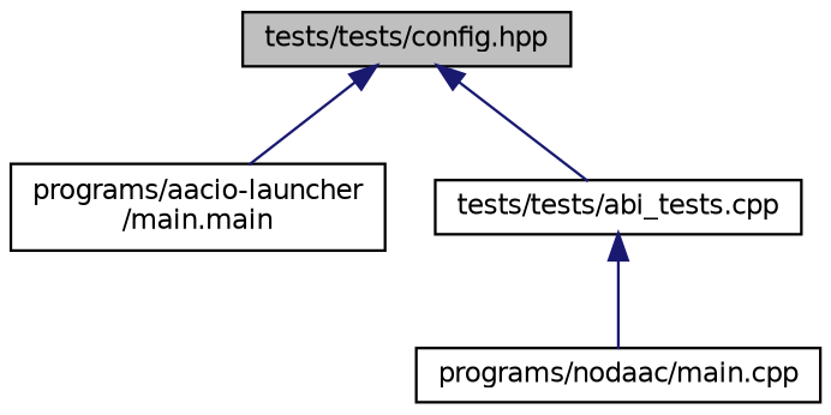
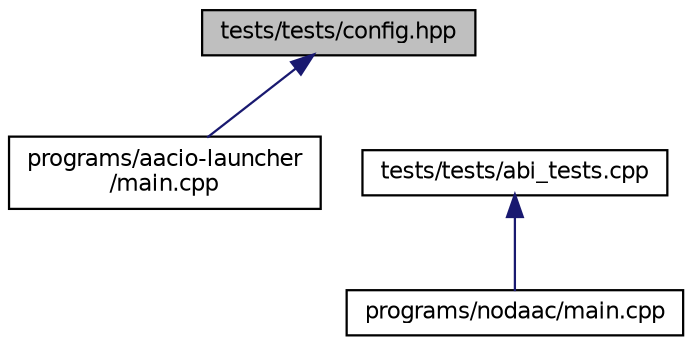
  digraph {
    node [color=black fillcolor=white fontname=Helvetica fontsize=10 shape=record style=filled]
    edge [color=midnightblue dir=back fontname=Helvetica fontsize=10 labelfontname=Helvetica labelfontsize=10 style=solid]
    n1 [fillcolor=grey75 fontcolor=black height=0.2 label="tests/tests/config.hpp" width=0.4]
-   n2 [height=0.2 label="programs/aacio-launcher\l/main.main" width=0.4]
+   n2 [height=0.2 label="programs/aacio-launcher\l/main.cpp" width=0.4]
    n3 [height=0.2 label="tests/tests/abi_tests.cpp" width=0.4]
    n4 [height=0.2 label="programs/nodaac/main.cpp" width=0.4]
    n1 -> n2
-   n1 -> n3
    n3 -> n4
  }
